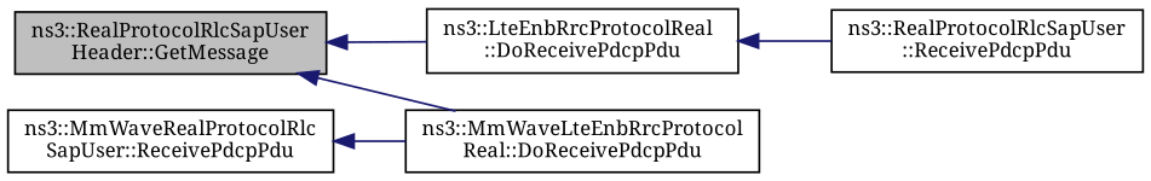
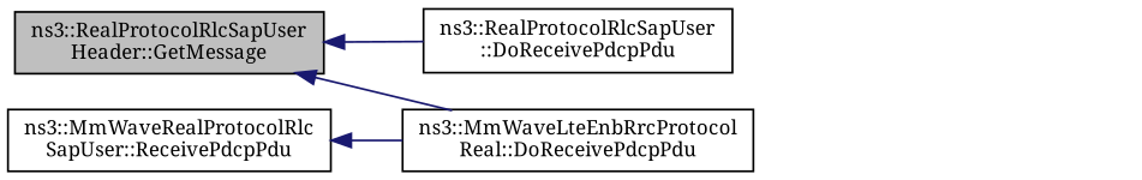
  digraph {
    fontname="Noto Serif"
    rankdir=LR
    node [color=black fillcolor=white fontname="Noto Serif" fontsize=10 shape=record style=filled]
    edge [color=midnightblue dir=back fontname="Noto Serif" fontsize=10 labelfontname=Helvetica labelfontsize=10 style=solid]
    n1 [fillcolor=grey75 fontcolor=black height=0.2 label="ns3::RealProtocolRlcSapUser\lHeader::GetMessage" width=0.4]
-   n2 [height=0.2 label="ns3::LteEnbRrcProtocolReal\l::DoReceivePdcpPdu" width=0.4]
+   n2 [height=0.2 label="ns3::RealProtocolRlcSapUser\l::DoReceivePdcpPdu" width=0.4]
    n3 [height=0.2 label="ns3::MmWaveLteEnbRrcProtocol\lReal::DoReceivePdcpPdu" width=0.4]
-   n4 [height=0.2 label="ns3::RealProtocolRlcSapUser\l::ReceivePdcpPdu" width=0.4]
    n5 [height=0.2 label="ns3::MmWaveRealProtocolRlc\lSapUser::ReceivePdcpPdu" width=0.4]
    n1 -> n2
    n1 -> n3
-   n2 -> n4
    n5 -> n3
  }
